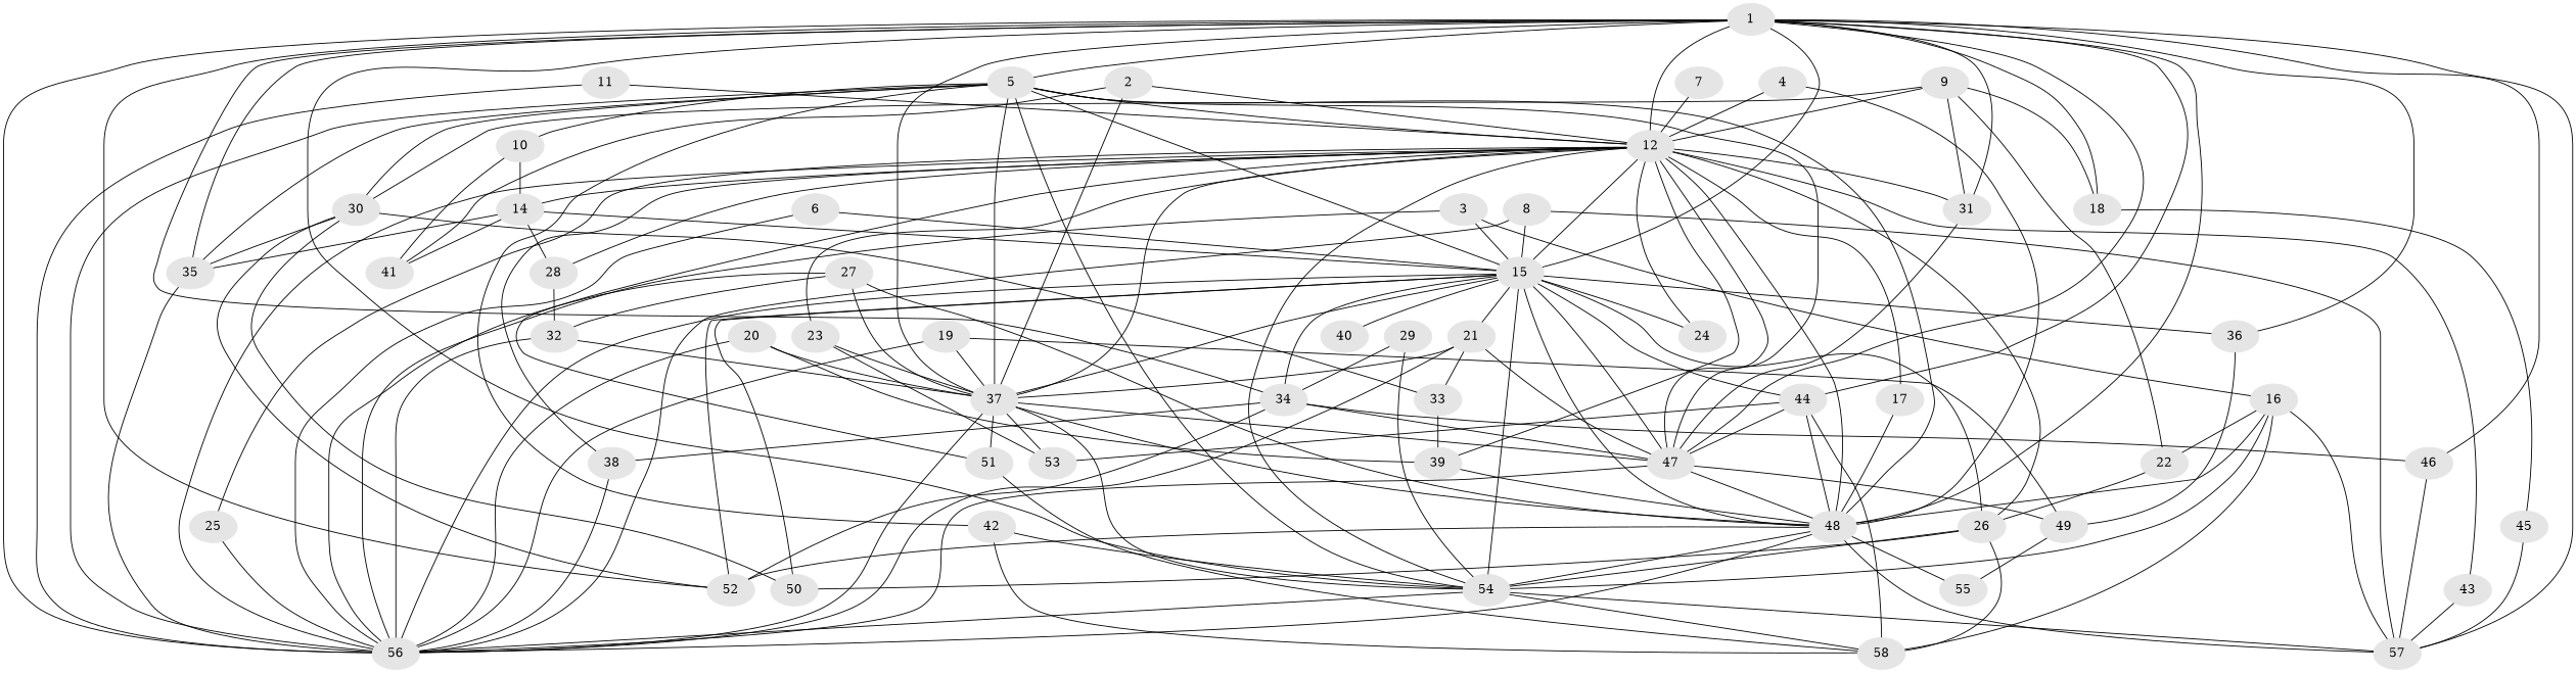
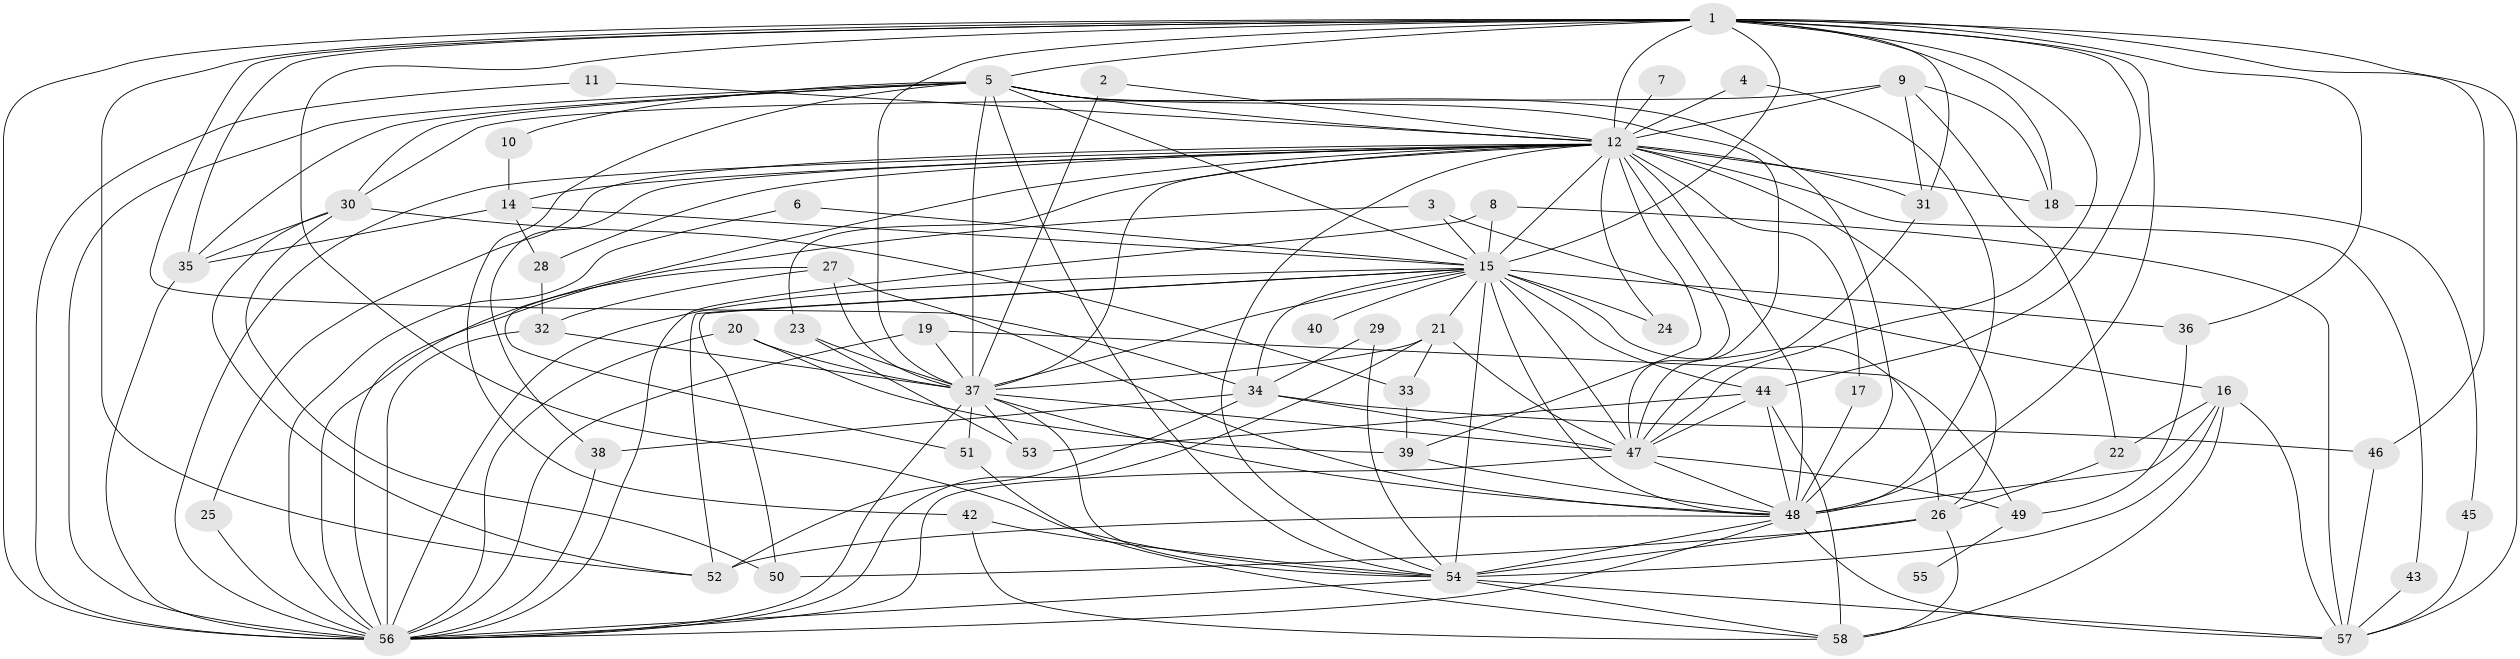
  graph {
    node [color=gray90 style=filled]
    edge [weight=1.0]
    1
    5
    12
    15
    18
    31
    34
    35
    36
    37
    44
    46
    47
    48
    52
    54
    56
    57
    10
    30
    42
    14
    17
    23
    24
    25
    26
    28
    38
    39
    43
    51
    21
    40
    50
    45
    49
    53
    58
    55
    2
-   41
    3
    16
    22
    4
    33
    6
    7
    8
    9
    11
    32
    19
    20
    27
    29
    1 -- 5 [weight=2.0]
    1 -- 12 [weight=2.0]
    1 -- 15 [weight=3.0]
    1 -- 18 [weight=2.0]
    1 -- 31
    1 -- 34
    1 -- 35
    1 -- 36
    1 -- 37 [weight=2.0]
    1 -- 44
    1 -- 46
    1 -- 47 [weight=2.0]
    1 -- 48 [weight=2.0]
    1 -- 52
    1 -- 54 [weight=2.0]
    1 -- 56 [weight=3.0]
    1 -- 57
    5 -- 12
    5 -- 15
    5 -- 35
    5 -- 37
    5 -- 47
    5 -- 48
    5 -- 54
    5 -- 56
    5 -- 10 [weight=2.0]
    5 -- 30
    5 -- 42
    12 -- 15
+   12 -- 18
    12 -- 31 [weight=2.0]
    12 -- 37
    12 -- 47
    12 -- 48 [weight=5.0]
    12 -- 54
    12 -- 56
    12 -- 14 [weight=3.0]
    12 -- 17
    12 -- 23
    12 -- 24
    12 -- 25
    12 -- 26
    12 -- 28
    12 -- 38
    12 -- 39
    12 -- 43
    12 -- 51
    15 -- 34
    15 -- 36
    15 -- 37 [weight=2.0]
    15 -- 44
    15 -- 47
    15 -- 48 [weight=2.0]
    15 -- 52
    15 -- 54 [weight=2.0]
    15 -- 56
    15 -- 24
    15 -- 26
    15 -- 21
    15 -- 40
    15 -- 50
    18 -- 45
    31 -- 47
    34 -- 46
    34 -- 47 [weight=2.0]
    34 -- 52
    34 -- 38
    35 -- 56
    36 -- 49
    37 -- 47
    37 -- 48
    37 -- 54
    37 -- 56
    37 -- 51
    37 -- 53
    44 -- 47
    44 -- 48
    44 -- 53
    44 -- 58 [weight=2.0]
    46 -- 57
    47 -- 48
    47 -- 56
    47 -- 49
    48 -- 52
    48 -- 54 [weight=2.0]
    48 -- 56 [weight=2.0]
    48 -- 57
-   48 -- 55
    54 -- 56
    54 -- 57
    54 -- 58
    10 -- 14
-   10 -- 41
    30 -- 35
    30 -- 52
    30 -- 50
    30 -- 33
    42 -- 54
    42 -- 58
    14 -- 15
    14 -- 35
    14 -- 28
-   14 -- 41
    17 -- 48
    23 -- 37
    23 -- 53
    25 -- 56
    26 -- 54 [weight=2.0]
    26 -- 50
    26 -- 58
    28 -- 32
    38 -- 56
    39 -- 48
    43 -- 57
    51 -- 58
    21 -- 37
    21 -- 47
    21 -- 56
    21 -- 33
    45 -- 57
    49 -- 55
    2 -- 12
    2 -- 37
-   2 -- 41
    3 -- 15
    3 -- 56
    3 -- 16
    16 -- 48
    16 -- 54
    16 -- 57
    16 -- 58
    16 -- 22
    22 -- 26
    4 -- 12
    4 -- 48
    33 -- 39
    6 -- 15
    6 -- 56
    7 -- 12
    8 -- 15
    8 -- 56
    8 -- 57
    9 -- 12
    9 -- 18
    9 -- 31
    9 -- 30
    9 -- 22
    11 -- 12
    11 -- 56
    32 -- 37
    32 -- 56
    19 -- 37
    19 -- 56
    19 -- 49
    20 -- 37
    20 -- 56
    20 -- 39
    27 -- 37
    27 -- 48
    27 -- 56
    27 -- 32
    29 -- 34
    29 -- 54
  }
